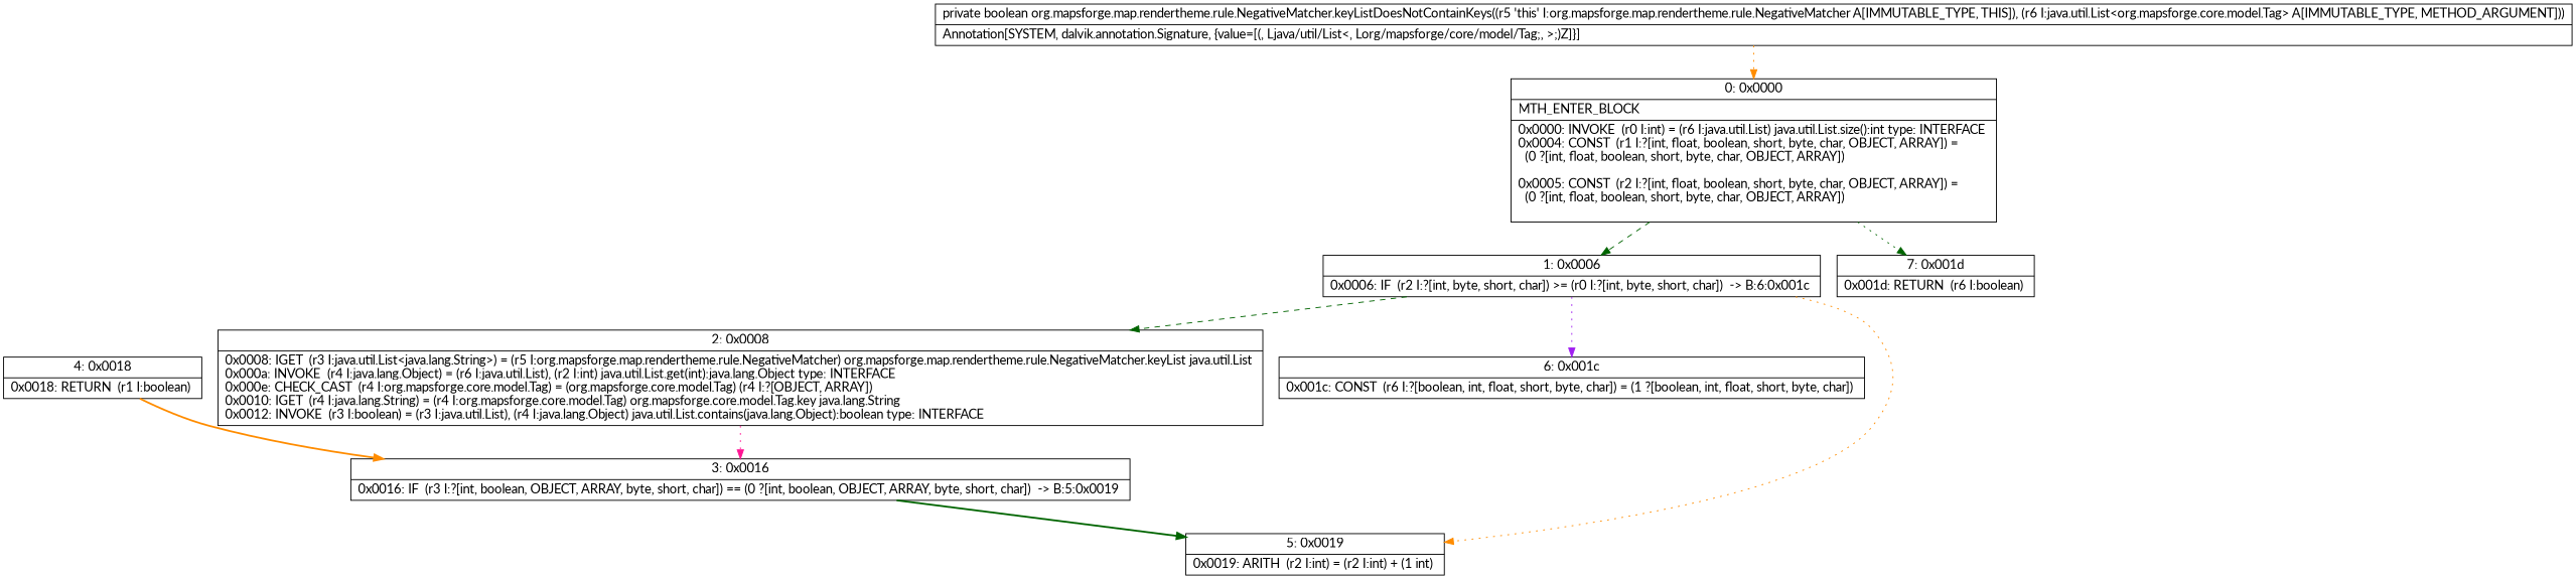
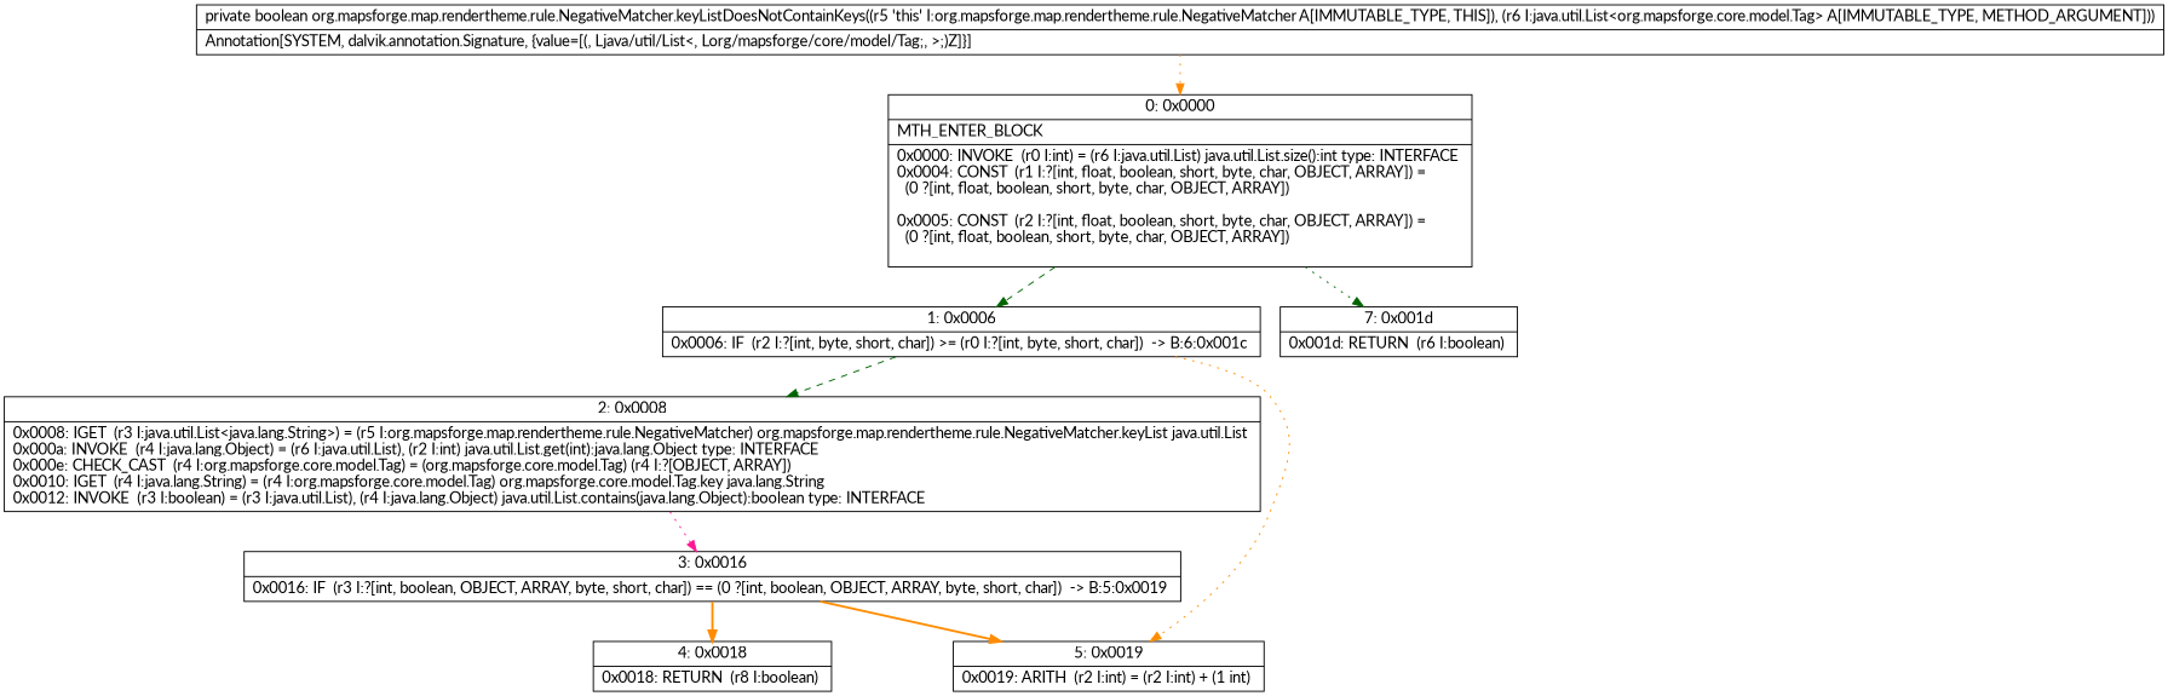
  digraph {
    fontname=Lato
    node [fontname=Lato shape=record]
    edge [color=darkgreen fontname=Lato style=dotted]
    n1 [label="{0\:\ 0x0000|MTH_ENTER_BLOCK\l|0x0000: INVOKE  (r0 I:int) = (r6 I:java.util.List) java.util.List.size():int type: INTERFACE \l0x0004: CONST  (r1 I:?[int, float, boolean, short, byte, char, OBJECT, ARRAY]) = \l  (0 ?[int, float, boolean, short, byte, char, OBJECT, ARRAY])\l \l0x0005: CONST  (r2 I:?[int, float, boolean, short, byte, char, OBJECT, ARRAY]) = \l  (0 ?[int, float, boolean, short, byte, char, OBJECT, ARRAY])\l \l}"]
    n2 [label="{1\:\ 0x0006|0x0006: IF  (r2 I:?[int, byte, short, char]) \>= (r0 I:?[int, byte, short, char])  \-\> B:6:0x001c \l}"]
    n3 [label="{7\:\ 0x001d|0x001d: RETURN  (r6 I:boolean) \l}"]
    n4 [label="{2\:\ 0x0008|0x0008: IGET  (r3 I:java.util.List\<java.lang.String\>) = (r5 I:org.mapsforge.map.rendertheme.rule.NegativeMatcher) org.mapsforge.map.rendertheme.rule.NegativeMatcher.keyList java.util.List \l0x000a: INVOKE  (r4 I:java.lang.Object) = (r6 I:java.util.List), (r2 I:int) java.util.List.get(int):java.lang.Object type: INTERFACE \l0x000e: CHECK_CAST  (r4 I:org.mapsforge.core.model.Tag) = (org.mapsforge.core.model.Tag) (r4 I:?[OBJECT, ARRAY]) \l0x0010: IGET  (r4 I:java.lang.String) = (r4 I:org.mapsforge.core.model.Tag) org.mapsforge.core.model.Tag.key java.lang.String \l0x0012: INVOKE  (r3 I:boolean) = (r3 I:java.util.List), (r4 I:java.lang.Object) java.util.List.contains(java.lang.Object):boolean type: INTERFACE \l}"]
-   n5 [label="{6\:\ 0x001c|0x001c: CONST  (r6 I:?[boolean, int, float, short, byte, char]) = (1 ?[boolean, int, float, short, byte, char]) \l}"]
    n6 [label="{5\:\ 0x0019|0x0019: ARITH  (r2 I:int) = (r2 I:int) + (1 int) \l}"]
    n7 [label="{3\:\ 0x0016|0x0016: IF  (r3 I:?[int, boolean, OBJECT, ARRAY, byte, short, char]) == (0 ?[int, boolean, OBJECT, ARRAY, byte, short, char])  \-\> B:5:0x0019 \l}"]
-   n8 [label="{4\:\ 0x0018|0x0018: RETURN  (r1 I:boolean) \l}"]
+   n8 [label="{4\:\ 0x0018|0x0018: RETURN  (r8 I:boolean) \l}"]
    n9 [label="{private boolean org.mapsforge.map.rendertheme.rule.NegativeMatcher.keyListDoesNotContainKeys((r5 'this' I:org.mapsforge.map.rendertheme.rule.NegativeMatcher A[IMMUTABLE_TYPE, THIS]), (r6 I:java.util.List\<org.mapsforge.core.model.Tag\> A[IMMUTABLE_TYPE, METHOD_ARGUMENT]))  | Annotation[SYSTEM, dalvik.annotation.Signature, \{value=[(, Ljava\/util\/List\<, Lorg\/mapsforge\/core\/model\/Tag;, \>;)Z]\}]\l}"]
    n1 -> n2 [style=dashed]
    n1 -> n3
    n2 -> n4 [style=dashed]
-   n2 -> n5 [color=purple]
    n2 -> n6 [color=darkorange]
    n4 -> n7 [color=deeppink]
-   n7 -> n6 [style=bold]
-   n8 -> n7 [color=darkorange style=bold]
+   n7 -> n6 [color=darkorange style=bold]
+   n7 -> n8 [color=darkorange style=bold]
    n9 -> n1 [color=darkorange]
  }
